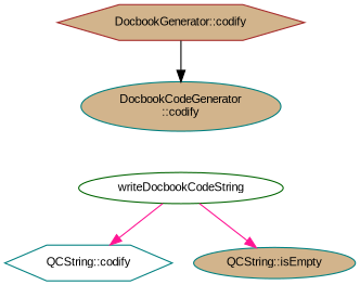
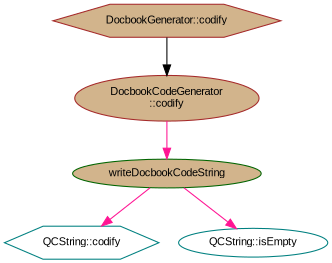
  digraph {
    fontname="Liberation Sans"
    rankdir=TB
    node [color=brown fillcolor=tan fontname="Liberation Sans" fontsize=10 shape=ellipse style=filled]
    edge [color=deeppink fontname="Liberation Sans" fontsize=10 labelfontname=Helvetica labelfontsize=10 style=solid]
    n1 [fontcolor=black height=0.2 label="DocbookGenerator::codify" shape=hexagon width=0.4]
-   n2 [color=teal height=0.2 label="DocbookCodeGenerator\l::codify" width=0.4]
-   n3 [color=darkgreen fillcolor=white height=0.2 label=writeDocbookCodeString width=0.4]
+   n2 [height=0.2 label="DocbookCodeGenerator\l::codify" width=0.4]
+   n3 [color=darkgreen height=0.2 label=writeDocbookCodeString width=0.4]
    n4 [color=teal fillcolor=white height=0.2 label="QCString::codify" shape=hexagon width=0.4]
-   n5 [color=teal height=0.2 label="QCString::isEmpty" width=0.4]
+   n5 [color=teal fillcolor=white height=0.2 label="QCString::isEmpty" width=0.4]
    n1 -> n2 [color=black]
+   n2 -> n3
    n3 -> n4
    n3 -> n5
  }
